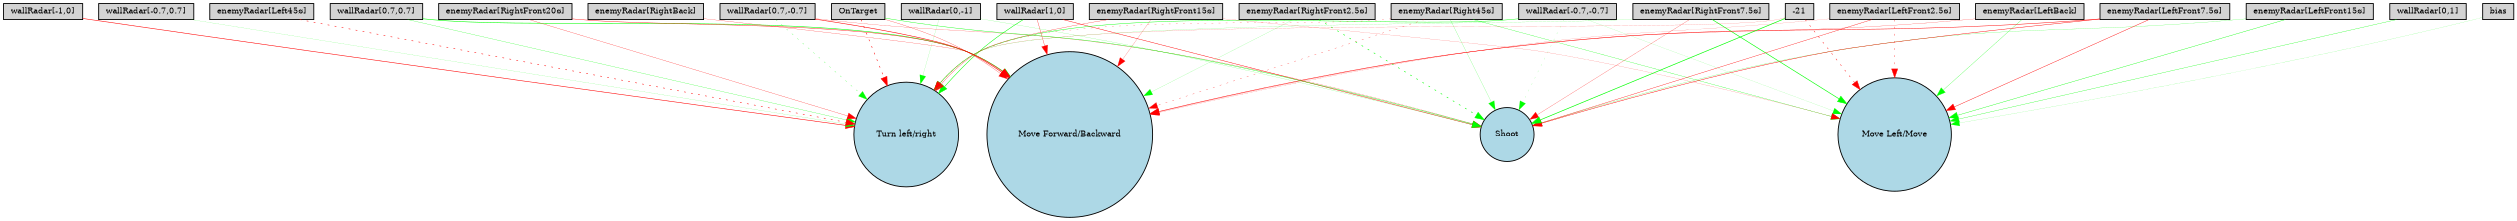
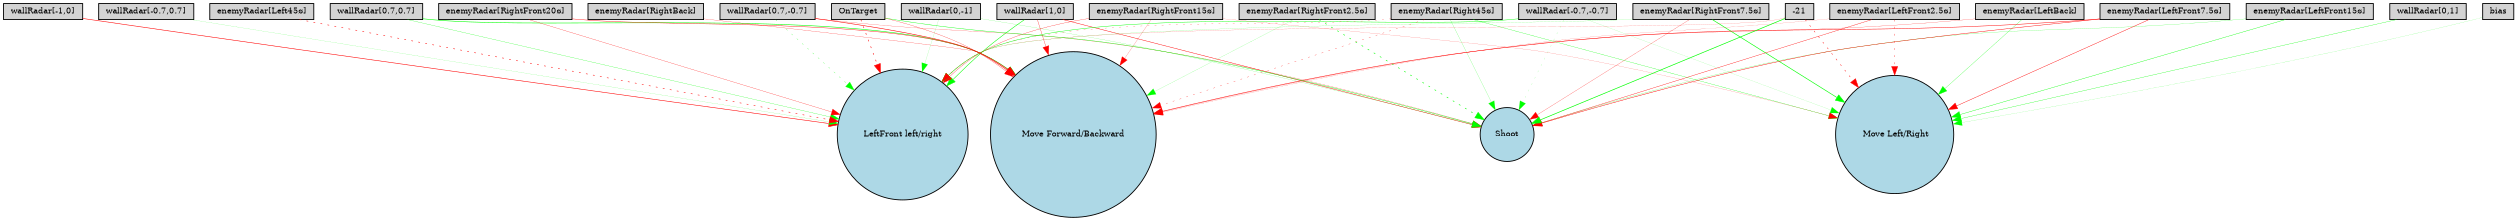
  digraph {
    node [fillcolor=lightgray fontsize=9 shape=box style=filled]
    edge [color=red style=solid]
    "wallRadar[1,0]" [height=0.2 width=0.2]
    Shoot [fillcolor=lightblue height=0.2 shape=circle width=0.2]
    "Move Forward/Backward" [fillcolor=lightblue height=0.2 shape=circle width=0.2]
-   "Turn left/right" [fillcolor=lightblue height=0.2 shape=circle width=0.2]
+   "Turn left/right" [fillcolor=lightblue height=0.2 shape=circle width=0.2 label="LeftFront left/right"]
    "wallRadar[0,1]" [height=0.2 width=0.2]
-   " Move Left/Right" [fillcolor=lightblue height=0.2 shape=circle width=0.2 label="Move Left/Move"]
+   " Move Left/Right" [fillcolor=lightblue height=0.2 shape=circle width=0.2]
    "wallRadar[-1,0]" [height=0.2 width=0.2]
    "wallRadar[0,-1]" [height=0.2 width=0.2]
    "wallRadar[0.7,0.7]" [height=0.2 width=0.2]
    "wallRadar[-0.7,0.7]" [height=0.2 width=0.2]
    "wallRadar[-0.7,-0.7]" [height=0.2 width=0.2]
    "wallRadar[0.7,-0.7]" [height=0.2 width=0.2]
    "enemyRadar[RightBack]" [height=0.2 width=0.2]
    "enemyRadar[LeftBack]" [height=0.2 width=0.2]
    "enemyRadar[Right45ø]" [height=0.2 width=0.2]
    "enemyRadar[Left45ø]" [height=0.2 width=0.2]
    "enemyRadar[RightFront20ø]" [height=0.2 width=0.2]
    "enemyRadar[RightFront15ø]" [height=0.2 width=0.2]
    "enemyRadar[LeftFront15ø]" [height=0.2 width=0.2]
    "enemyRadar[RightFront7.5ø]" [height=0.2 width=0.2]
    "enemyRadar[LeftFront7.5ø]" [height=0.2 width=0.2]
    "enemyRadar[RightFront2.5ø]" [height=0.2 width=0.2]
    "enemyRadar[LeftFront2.5ø]" [height=0.2 width=0.2]
    -21 [height=0.2 width=0.2]
    OnTarget [height=0.2 width=0.2]
    bias [height=0.2 width=0.2]
    "wallRadar[1,0]" -> Shoot [penwidth=0.4838173704109471]
    "wallRadar[1,0]" -> "Move Forward/Backward" [penwidth=0.32637860344691594]
    "wallRadar[1,0]" -> "Turn left/right" [color=green penwidth=0.5712614187918921]
    "wallRadar[0,1]" -> " Move Left/Right" [color=green penwidth=0.3354561392723634]
    "wallRadar[-1,0]" -> "Turn left/right" [penwidth=0.6000202933585311]
    "wallRadar[0,-1]" -> Shoot [color=green penwidth=0.1424063794155402]
    "wallRadar[0,-1]" -> "Turn left/right" [color=green penwidth=0.12038413495726571]
    "wallRadar[0.7,0.7]" -> "Move Forward/Backward" [color=green penwidth=0.621225616490471]
    "wallRadar[0.7,0.7]" -> "Turn left/right" [color=green penwidth=0.2572283393402496]
    "wallRadar[-0.7,0.7]" -> "Turn left/right" [color=green penwidth=0.12698289696559292]
    "wallRadar[-0.7,-0.7]" -> Shoot [color=green penwidth=0.12549997994939713 style=dotted]
    "wallRadar[-0.7,-0.7]" -> "Turn left/right" [color=green penwidth=0.46567277038319244]
    "wallRadar[-0.7,-0.7]" -> " Move Left/Right" [color=green penwidth=0.10324234350143545]
    "wallRadar[0.7,-0.7]" -> Shoot [penwidth=0.1991155167914504]
    "wallRadar[0.7,-0.7]" -> "Move Forward/Backward" [penwidth=0.6155466224239445]
    "wallRadar[0.7,-0.7]" -> "Turn left/right" [color=green penwidth=0.2637805658817125 style=dotted]
    "enemyRadar[RightBack]" -> "Move Forward/Backward" [penwidth=0.24006734782180034]
    "enemyRadar[LeftBack]" -> "Move Forward/Backward" [penwidth=0.215893934634649]
    "enemyRadar[LeftBack]" -> " Move Left/Right" [color=green penwidth=0.2658443693536585]
    "enemyRadar[Right45ø]" -> Shoot [color=green penwidth=0.17198355824757078]
    "enemyRadar[Right45ø]" -> "Move Forward/Backward" [penwidth=0.2932046280503786 style=dotted]
    "enemyRadar[Right45ø]" -> "Turn left/right" [penwidth=0.2173407317548109 style=dotted]
    "enemyRadar[Right45ø]" -> " Move Left/Right" [color=green penwidth=0.29919498759229013]
    "enemyRadar[Left45ø]" -> "Turn left/right" [penwidth=0.5934352565713042 style=dotted]
    "enemyRadar[RightFront20ø]" -> "Move Forward/Backward" [penwidth=0.4371236852270962]
    "enemyRadar[RightFront20ø]" -> "Turn left/right" [penwidth=0.279155611025665]
    "enemyRadar[RightFront15ø]" -> "Move Forward/Backward" [penwidth=0.1816171940809812]
    "enemyRadar[RightFront15ø]" -> "Turn left/right" [penwidth=0.28591734424354276]
    "enemyRadar[RightFront15ø]" -> " Move Left/Right" [penwidth=0.13830265557548593]
    "enemyRadar[LeftFront15ø]" -> Shoot [color=green penwidth=0.20097681570320253]
    "enemyRadar[LeftFront15ø]" -> " Move Left/Right" [color=green penwidth=0.4023717863595777]
    "enemyRadar[RightFront7.5ø]" -> Shoot [penwidth=0.23662171333956353]
    "enemyRadar[RightFront7.5ø]" -> "Turn left/right" [color=green penwidth=0.13098097669291936]
    "enemyRadar[RightFront7.5ø]" -> " Move Left/Right" [color=green penwidth=0.6846471739421448]
    "enemyRadar[LeftFront7.5ø]" -> Shoot [penwidth=0.47332648601562133]
    "enemyRadar[LeftFront7.5ø]" -> "Move Forward/Backward" [penwidth=0.5081935675655389]
    "enemyRadar[LeftFront7.5ø]" -> " Move Left/Right" [penwidth=0.45406695841623046]
    "enemyRadar[RightFront2.5ø]" -> Shoot [color=green penwidth=0.6622661064704682 style=dotted]
    "enemyRadar[RightFront2.5ø]" -> "Move Forward/Backward" [color=green penwidth=0.14161590745182667]
    "enemyRadar[LeftFront2.5ø]" -> Shoot [penwidth=0.3970085967588086]
    "enemyRadar[LeftFront2.5ø]" -> "Move Forward/Backward" [penwidth=0.12655609860169934]
    "enemyRadar[LeftFront2.5ø]" -> " Move Left/Right" [penwidth=0.37162738969534215 style=dotted]
    -21 -> Shoot [color=green penwidth=0.7379376662645325]
    -21 -> "Turn left/right" [penwidth=0.12900277959216314]
    -21 -> " Move Left/Right" [penwidth=0.5046567222090184 style=dotted]
    OnTarget -> Shoot [color=green penwidth=0.4306172373611089]
    OnTarget -> "Move Forward/Backward" [penwidth=0.26514265963081246]
    OnTarget -> "Turn left/right" [penwidth=0.6235370525130289 style=dotted]
    bias -> " Move Left/Right" [color=green penwidth=0.11942649014196596]
  }
